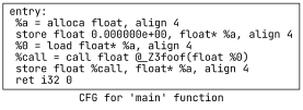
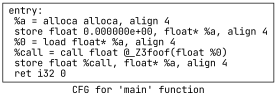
  digraph {
    label="CFG for 'main' function"
    fontname="JetBrains Mono"
-   n1 [label="{entry:\l  %a = alloca float, align 4\l  store float 0.000000e+00, float* %a, align 4\l  %0 = load float* %a, align 4\l  %call = call float @_Z3foof(float %0)\l  store float %call, float* %a, align 4\l  ret i32 0\l}" shape=record fontname="JetBrains Mono"]
+   n1 [label="{entry:\l  %a = alloca alloca, align 4\l  store float 0.000000e+00, float* %a, align 4\l  %0 = load float* %a, align 4\l  %call = call float @_Z3foof(float %0)\l  store float %call, float* %a, align 4\l  ret i32 0\l}" shape=record fontname="JetBrains Mono"]
  }
